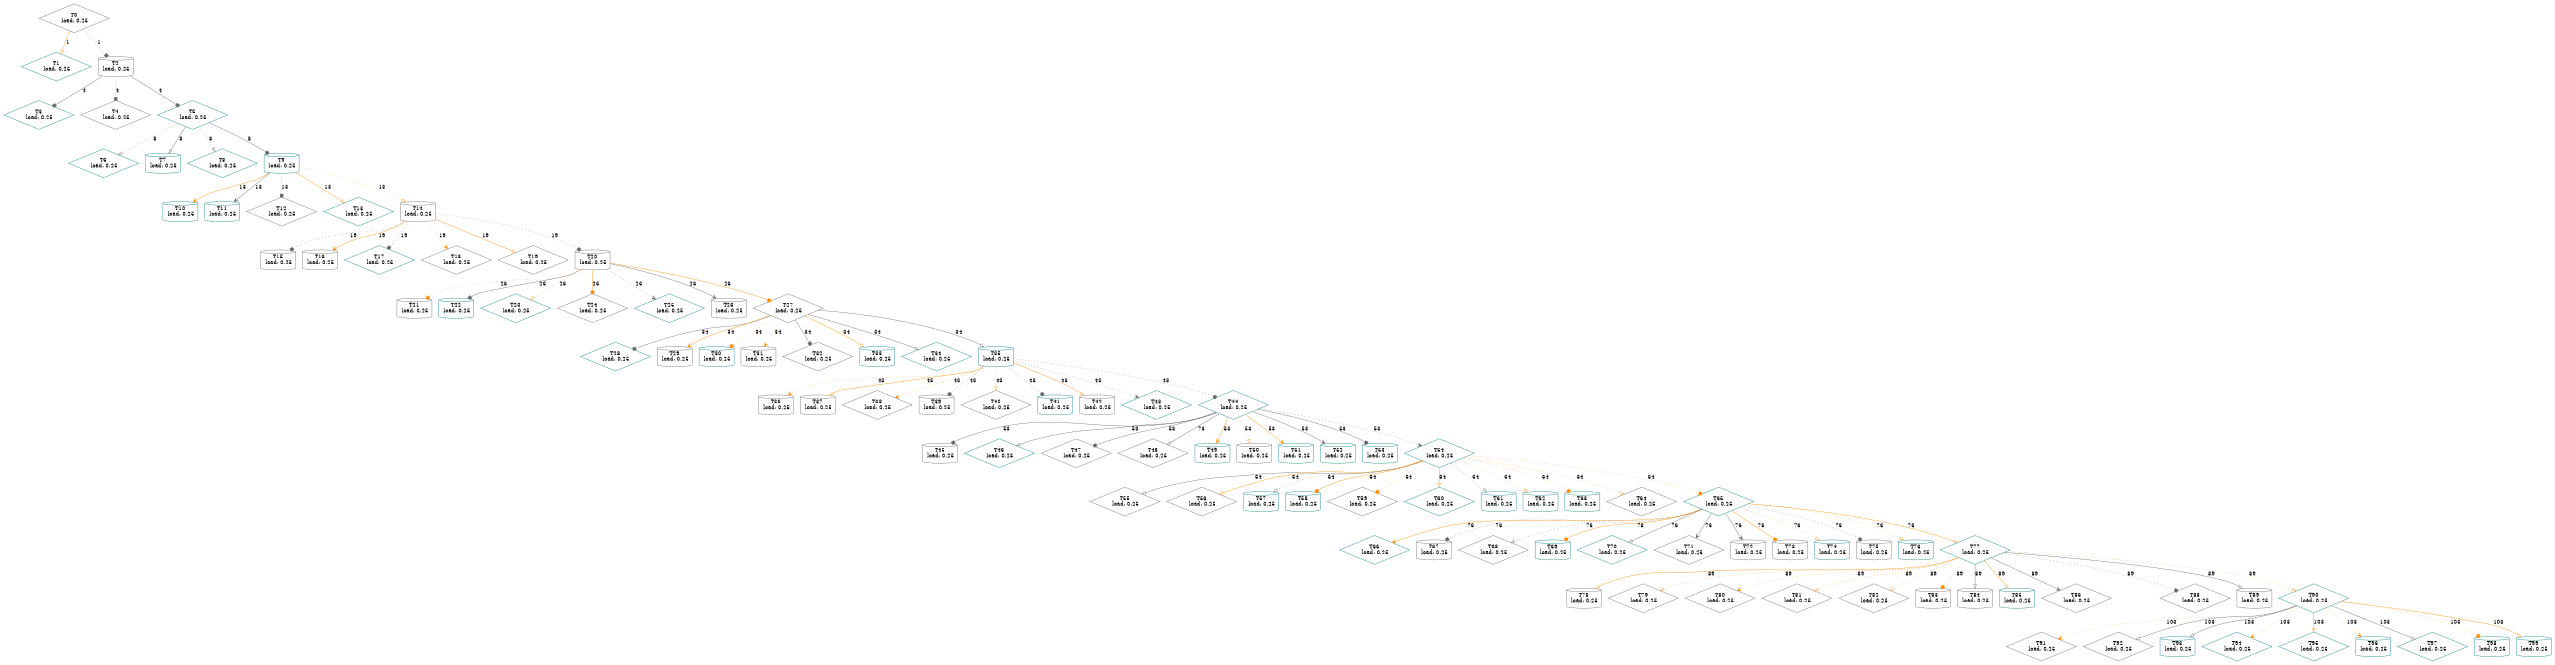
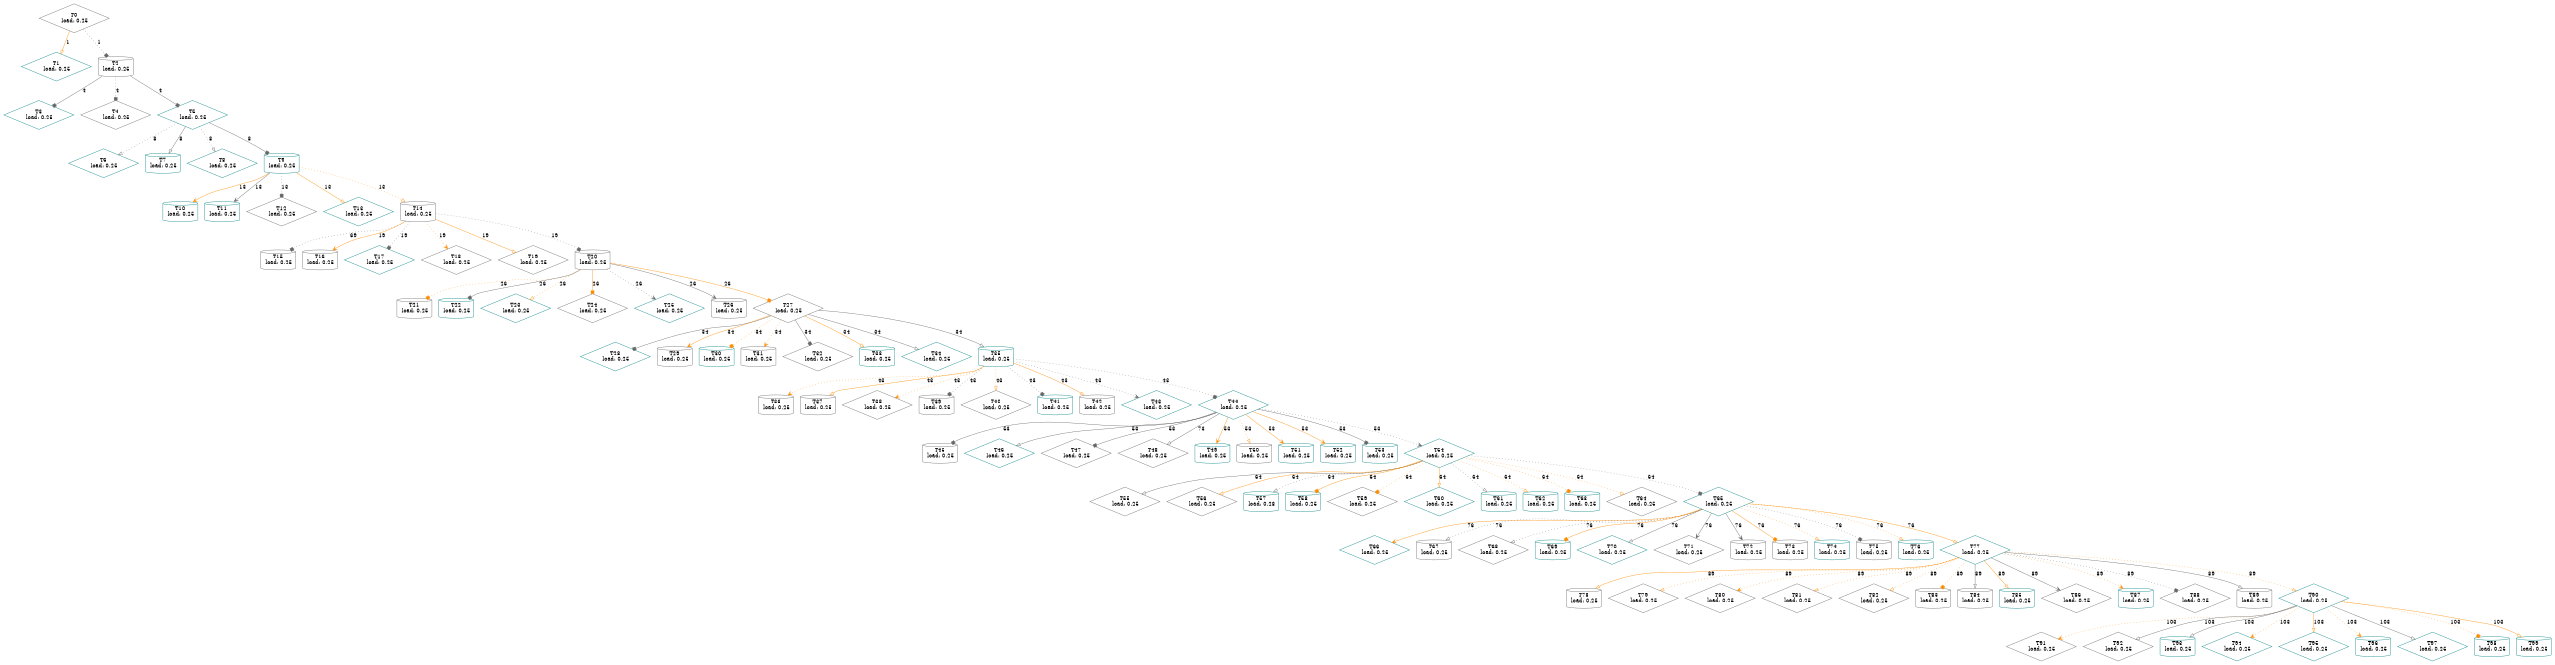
  digraph {
    node [color=teal shape=diamond]
    edge [arrowhead=onormal color=darkorange style=solid]
    n1 [color=gray40 label="T0\n load: 0.25"]
    n2 [label="T1\n load: 0.25"]
    n3 [color=gray40 label="T2\n load: 0.25" shape=cylinder]
    n4 [label="T3\n load: 0.25"]
    n5 [color=gray40 label="T4\n load: 0.25"]
    n6 [label="T5\n load: 0.25"]
    n7 [label="T6\n load: 0.25"]
    n8 [label="T7\n load: 0.25" shape=cylinder]
    n9 [label="T8\n load: 0.25"]
    n10 [label="T9\n load: 0.25" shape=cylinder]
    n11 [label="T10\n load: 0.25" shape=cylinder]
    n12 [label="T11\n load: 0.25" shape=cylinder]
    n13 [color=gray40 label="T12\n load: 0.25"]
    n14 [label="T13\n load: 0.25"]
    n15 [color=gray40 label="T14\n load: 0.25" shape=cylinder]
    n16 [color=gray40 label="T15\n load: 0.25" shape=cylinder]
    n17 [color=gray40 label="T16\n load: 0.25" shape=cylinder]
    n18 [label="T17\n load: 0.25"]
    n19 [color=gray40 label="T18\n load: 0.25"]
    n20 [color=gray40 label="T19\n load: 0.25"]
    n21 [color=gray40 label="T20\n load: 0.25" shape=cylinder]
    n22 [color=gray40 label="T21\n load: 0.25" shape=cylinder]
    n23 [label="T22\n load: 0.25" shape=cylinder]
    n24 [label="T23\n load: 0.25"]
    n25 [color=gray40 label="T24\n load: 0.25"]
    n26 [label="T25\n load: 0.25"]
    n27 [color=gray40 label="T26\n load: 0.25" shape=cylinder]
    n28 [color=gray40 label="T27\n load: 0.25"]
    n29 [label="T28\n load: 0.25"]
    n30 [color=gray40 label="T29\n load: 0.25" shape=cylinder]
    n31 [label="T30\n load: 0.25" shape=cylinder]
    n32 [color=gray40 label="T31\n load: 0.25" shape=cylinder]
    n33 [color=gray40 label="T32\n load: 0.25"]
    n34 [label="T33\n load: 0.25" shape=cylinder]
    n35 [label="T34\n load: 0.25"]
    n36 [label="T35\n load: 0.25" shape=cylinder]
    n37 [color=gray40 label="T36\n load: 0.25" shape=cylinder]
    n38 [color=gray40 label="T37\n load: 0.25" shape=cylinder]
    n39 [color=gray40 label="T38\n load: 0.25"]
    n40 [color=gray40 label="T39\n load: 0.25" shape=cylinder]
    n41 [color=gray40 label="T40\n load: 0.25"]
    n42 [label="T41\n load: 0.25" shape=cylinder]
    n43 [color=gray40 label="T42\n load: 0.25" shape=cylinder]
    n44 [label="T43\n load: 0.25"]
    n45 [label="T44\n load: 0.25"]
    n46 [color=gray40 label="T45\n load: 0.25" shape=cylinder]
    n47 [label="T46\n load: 0.25"]
    n48 [color=gray40 label="T47\n load: 0.25"]
    n49 [color=gray40 label="T48\n load: 0.25"]
    n50 [label="T49\n load: 0.25" shape=cylinder]
    n51 [color=gray40 label="T50\n load: 0.25" shape=cylinder]
    n52 [label="T51\n load: 0.25" shape=cylinder]
    n53 [label="T52\n load: 0.25" shape=cylinder]
    n54 [label="T53\n load: 0.25" shape=cylinder]
    n55 [label="T54\n load: 0.25"]
    n56 [color=gray40 label="T55\n load: 0.25"]
    n57 [color=gray40 label="T56\n load: 0.25"]
-   n58 [label="T57\n load: 0.25" shape=cylinder]
+   n58 [label="T57\n load: 0.28" shape=cylinder]
    n59 [label="T58\n load: 0.25" shape=cylinder]
    n60 [color=gray40 label="T59\n load: 0.25"]
    n61 [label="T60\n load: 0.25"]
    n62 [label="T61\n load: 0.25" shape=cylinder]
    n63 [label="T62\n load: 0.25" shape=cylinder]
    n64 [label="T63\n load: 0.25" shape=cylinder]
    n65 [color=gray40 label="T64\n load: 0.25"]
    n66 [label="T65\n load: 0.25"]
    n67 [label="T66\n load: 0.25"]
    n68 [color=gray40 label="T67\n load: 0.25" shape=cylinder]
    n69 [color=gray40 label="T68\n load: 0.25"]
    n70 [label="T69\n load: 0.25" shape=cylinder]
    n71 [label="T70\n load: 0.25"]
    n72 [color=gray40 label="T71\n load: 0.25"]
    n73 [color=gray40 label="T72\n load: 0.25" shape=cylinder]
    n74 [color=gray40 label="T73\n load: 0.25" shape=cylinder]
    n75 [label="T74\n load: 0.25" shape=cylinder]
    n76 [color=gray40 label="T75\n load: 0.25" shape=cylinder]
    n77 [label="T76\n load: 0.25" shape=cylinder]
    n78 [label="T77\n load: 0.25"]
    n79 [color=gray40 label="T78\n load: 0.25" shape=cylinder]
    n80 [color=gray40 label="T79\n load: 0.25"]
    n81 [color=gray40 label="T80\n load: 0.25"]
    n82 [color=gray40 label="T81\n load: 0.25"]
    n83 [color=gray40 label="T82\n load: 0.25"]
    n84 [color=gray40 label="T83\n load: 0.25" shape=cylinder]
    n85 [color=gray40 label="T84\n load: 0.25" shape=cylinder]
    n86 [label="T85\n load: 0.25" shape=cylinder]
    n87 [color=gray40 label="T86\n load: 0.25"]
+   n88 [label="T87\n load: 0.25" shape=cylinder]
    n89 [color=gray40 label="T88\n load: 0.25"]
    n90 [color=gray40 label="T89\n load: 0.25" shape=cylinder]
    n91 [label="T90\n load: 0.25"]
    n92 [color=gray40 label="T91\n load: 0.25"]
    n93 [color=gray40 label="T92\n load: 0.25"]
    n94 [label="T93\n load: 0.25" shape=cylinder]
    n95 [label="T94\n load: 0.25"]
    n96 [label="T95\n load: 0.25"]
    n97 [label="T96\n load: 0.25" shape=cylinder]
    n98 [label="T97\n load: 0.25"]
    n99 [label="T98\n load: 0.25" shape=cylinder]
    n100 [label="T99\n load: 0.25" shape=cylinder]
    n1 -> n2 [label=1]
    n1 -> n3 [arrowhead=box color=gray40 label=1 style=dotted]
    n3 -> n4 [arrowhead=box color=gray40 label=4]
    n3 -> n5 [arrowhead=box color=gray40 label=4 style=dotted]
    n3 -> n6 [arrowhead=box color=gray40 label=4]
    n6 -> n7 [color=gray40 label=8 style=dotted]
    n6 -> n8 [color=gray40 label=8]
    n6 -> n9 [color=gray40 label=8 style=dotted]
    n6 -> n10 [arrowhead=box color=gray40 label=8]
    n10 -> n11 [arrowhead=vee label=13]
    n10 -> n12 [arrowhead=vee color=gray40 label=13]
    n10 -> n13 [arrowhead=box color=gray40 label=13 style=dotted]
    n10 -> n14 [label=13]
    n10 -> n15 [label=13 style=dotted]
-   n15 -> n16 [arrowhead=box color=gray40 label=19 style=dotted]
+   n15 -> n16 [arrowhead=box color=gray40 label=69 style=dotted]
    n15 -> n17 [arrowhead=vee label=19]
    n15 -> n18 [arrowhead=box color=gray40 label=19 style=dotted]
    n15 -> n19 [arrowhead=vee label=19 style=dotted]
    n15 -> n20 [label=19]
    n15 -> n21 [arrowhead=box color=gray40 label=19 style=dotted]
    n21 -> n22 [arrowhead=box label=26 style=dotted]
    n21 -> n23 [arrowhead=box color=gray40 label=26]
    n21 -> n24 [label=26 style=dotted]
    n21 -> n25 [arrowhead=box label=26]
    n21 -> n26 [arrowhead=vee color=gray40 label=26 style=dotted]
    n21 -> n27 [arrowhead=vee color=gray40 label=26]
    n21 -> n28 [arrowhead=box label=26]
    n28 -> n29 [arrowhead=box color=gray40 label=34]
    n28 -> n30 [arrowhead=vee label=34]
    n28 -> n31 [arrowhead=box label=34 style=dotted]
    n28 -> n32 [arrowhead=vee label=34 style=dotted]
    n28 -> n33 [arrowhead=box color=gray40 label=34]
    n28 -> n34 [label=34]
    n28 -> n35 [color=gray40 label=34]
    n28 -> n36 [color=gray40 label=34]
    n36 -> n37 [arrowhead=vee label=43 style=dotted]
    n36 -> n38 [label=43]
    n36 -> n39 [arrowhead=vee label=43 style=dotted]
    n36 -> n40 [arrowhead=box color=gray40 label=43 style=dotted]
    n36 -> n41 [label=43 style=dotted]
    n36 -> n42 [arrowhead=box color=gray40 label=43 style=dotted]
    n36 -> n43 [label=43]
    n36 -> n44 [arrowhead=vee color=gray40 label=43 style=dotted]
    n36 -> n45 [arrowhead=box color=gray40 label=43 style=dotted]
    n45 -> n46 [arrowhead=box color=gray40 label=53]
    n45 -> n47 [color=gray40 label=53]
    n45 -> n48 [arrowhead=box color=gray40 label=53]
    n45 -> n49 [color=gray40 label=73]
    n45 -> n50 [arrowhead=vee label=53]
    n45 -> n51 [label=53 style=dotted]
    n45 -> n52 [arrowhead=vee label=53]
-   n45 -> n53 [arrowhead=vee color=gray40 label=53]
+   n45 -> n53 [arrowhead=vee label=53]
    n45 -> n54 [arrowhead=box color=gray40 label=53]
    n45 -> n55 [arrowhead=vee color=gray40 label=53 style=dotted]
    n55 -> n56 [color=gray40 label=64]
    n55 -> n57 [label=64]
    n55 -> n58 [color=gray40 label=64 style=dotted]
    n55 -> n59 [arrowhead=box label=64]
    n55 -> n60 [arrowhead=box label=64 style=dotted]
    n55 -> n61 [label=64]
    n55 -> n62 [color=gray40 label=64 style=dotted]
    n55 -> n63 [label=64 style=dotted]
    n55 -> n64 [arrowhead=box label=64 style=dotted]
    n55 -> n65 [label=64 style=dotted]
-   n55 -> n66 [arrowhead=box label=64 style=dotted]
+   n55 -> n66 [arrowhead=box color=gray40 label=64 style=dotted]
    n66 -> n67 [arrowhead=vee label=76]
-   n66 -> n68 [arrowhead=box color=gray40 label=76 style=dotted]
+   n66 -> n68 [color=gray40 label=76 style=dotted]
    n66 -> n69 [color=gray40 label=76 style=dotted]
    n66 -> n70 [arrowhead=box label=76]
    n66 -> n71 [color=gray40 label=76]
    n66 -> n72 [arrowhead=vee color=gray40 label=76]
    n66 -> n73 [arrowhead=vee color=gray40 label=76]
    n66 -> n74 [arrowhead=box label=76]
    n66 -> n75 [label=76 style=dotted]
    n66 -> n76 [arrowhead=box color=gray40 label=76 style=dotted]
    n66 -> n77 [label=76 style=dotted]
    n66 -> n78 [label=76]
    n78 -> n79 [label=89]
    n78 -> n80 [label=89 style=dotted]
    n78 -> n81 [arrowhead=vee label=89 style=dotted]
    n78 -> n82 [label=89 style=dotted]
    n78 -> n83 [label=89 style=dotted]
    n78 -> n84 [arrowhead=box label=89 style=dotted]
    n78 -> n85 [color=gray40 label=89]
    n78 -> n86 [label=89]
    n78 -> n87 [arrowhead=vee color=gray40 label=89]
+   n78 -> n88 [arrowhead=vee label=89 style=dotted]
    n78 -> n89 [arrowhead=box color=gray40 label=89 style=dotted]
    n78 -> n90 [color=gray40 label=89]
    n78 -> n91 [label=89 style=dotted]
    n91 -> n92 [arrowhead=vee label=103 style=dotted]
    n91 -> n93 [color=gray40 label=103]
    n91 -> n94 [color=gray40 label=103]
    n91 -> n95 [arrowhead=vee label=103 style=dotted]
    n91 -> n96 [label=103]
    n91 -> n97 [arrowhead=vee label=103 style=dotted]
    n91 -> n98 [color=gray40 label=103]
    n91 -> n99 [arrowhead=box label=103 style=dotted]
    n91 -> n100 [label=103]
  }
